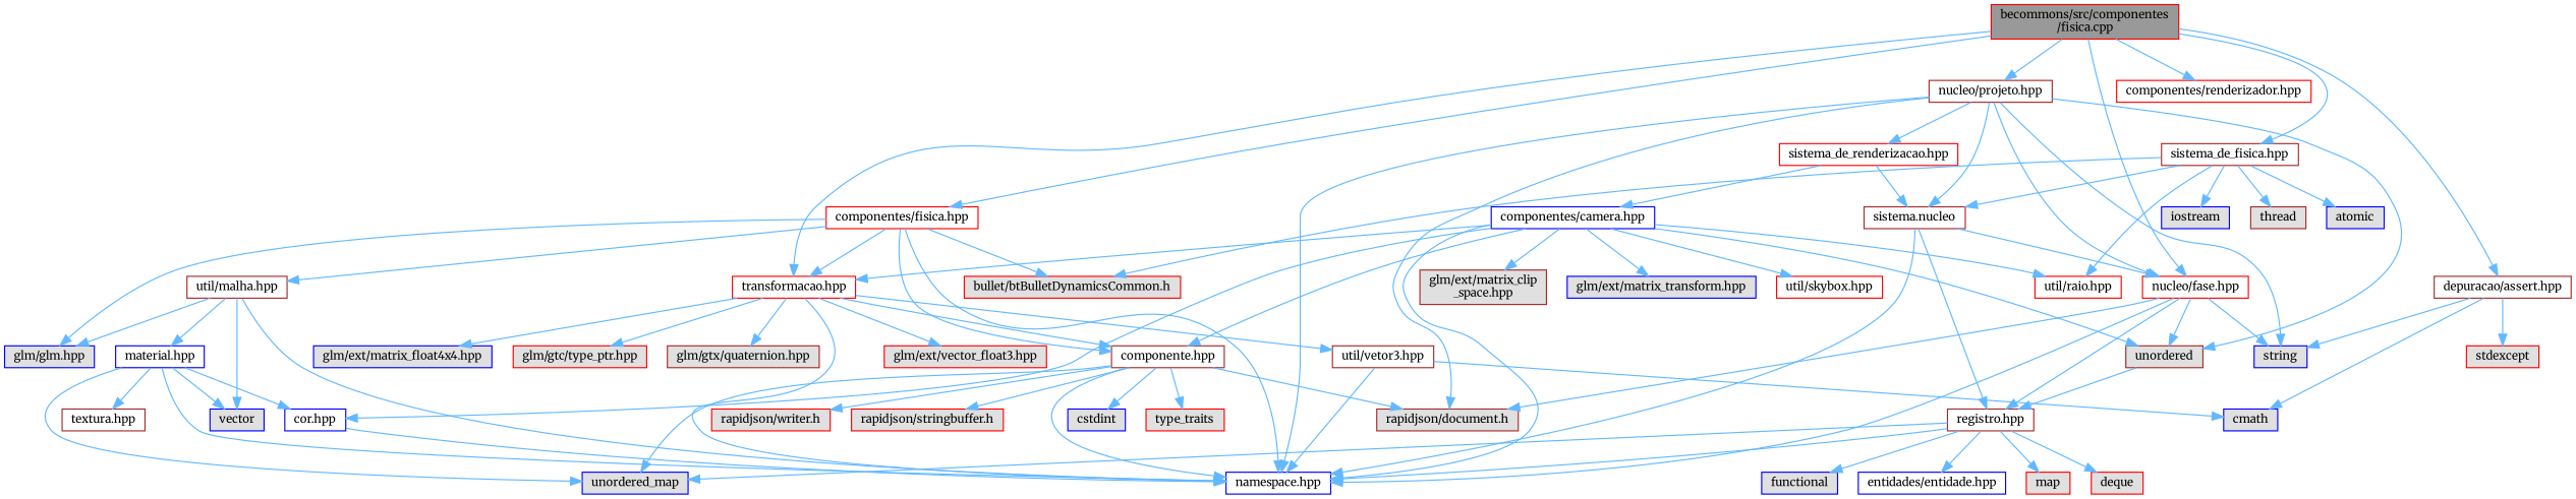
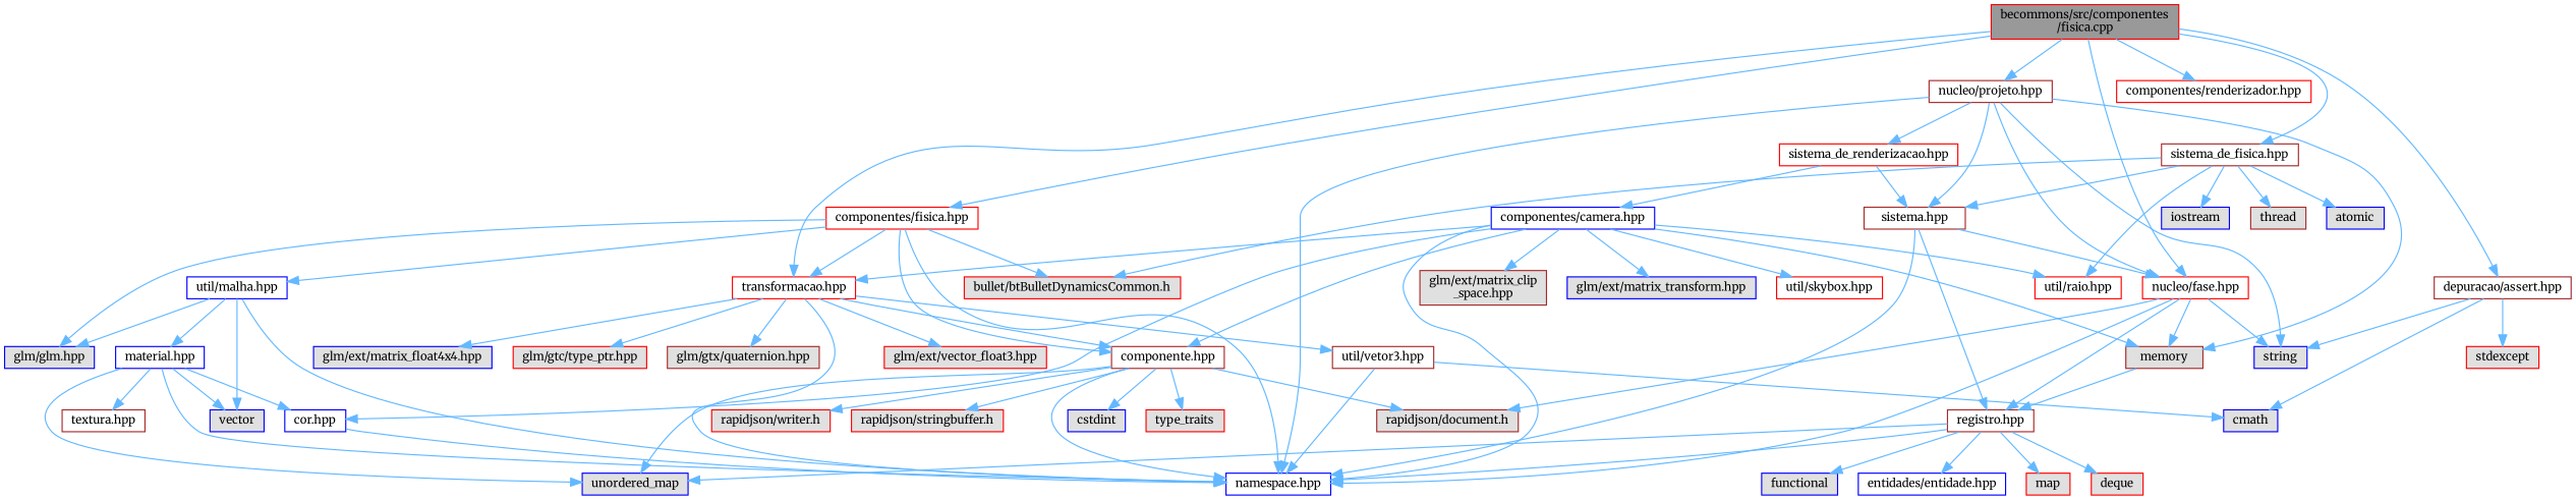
  digraph {
    fontname=Merriweather
    node [color=red fillcolor="#E0E0E0" fontname=Merriweather fontsize=10 shape=box style=filled]
    edge [color=steelblue1 fontname=Merriweather fontsize=10 labelfontname=Helvetica labelfontsize=10 style=solid]
    n1 [fillcolor=grey60 fontcolor=black height=0.2 label="becommons/src/componentes\l/fisica.cpp" width=0.4]
    n2 [fillcolor=white height=0.2 label="componentes/fisica.hpp" width=0.4]
    n3 [fillcolor=white height=0.2 label="transformacao.hpp" width=0.4]
    n4 [fillcolor=white height=0.2 label="nucleo/fase.hpp" width=0.4]
    n5 [color=brown fillcolor=white height=0.2 label="nucleo/projeto.hpp" width=0.4]
    n6 [fillcolor=white height=0.2 label="componentes/renderizador.hpp" width=0.4]
    n7 [color=brown fillcolor=white height=0.2 label="depuracao/assert.hpp" width=0.4]
    n8 [color=brown fillcolor=white height=0.2 label="sistema_de_fisica.hpp" width=0.4]
    n9 [height=0.2 label="bullet/btBulletDynamicsCommon.h" width=0.4]
    n10 [color=blue height=0.2 label="glm/glm.hpp" width=0.4]
    n11 [color=blue fillcolor=white height=0.2 label="namespace.hpp" width=0.4]
-   n12 [color=brown fillcolor=white height=0.2 label="util/malha.hpp" width=0.4]
+   n12 [color=blue fillcolor=white height=0.2 label="util/malha.hpp" width=0.4]
    n13 [color=brown fillcolor=white height=0.2 label="componente.hpp" width=0.4]
    n14 [color=brown fillcolor=white height=0.2 label="util/vetor3.hpp" width=0.4]
    n15 [height=0.2 label="glm/ext/vector_float3.hpp" width=0.4]
    n16 [color=blue height=0.2 label="glm/ext/matrix_float4x4.hpp" width=0.4]
    n17 [height=0.2 label="glm/gtc/type_ptr.hpp" width=0.4]
    n18 [color=brown height=0.2 label="glm/gtx/quaternion.hpp" width=0.4]
    n19 [color=brown height=0.2 label="rapidjson/document.h" width=0.4]
    n20 [color=blue height=0.2 label=string width=0.4]
-   n21 [color=brown height=0.2 label=unordered width=0.4]
+   n21 [color=brown height=0.2 label=memory width=0.4]
    n22 [color=brown fillcolor=white height=0.2 label="registro.hpp" width=0.4]
-   n23 [color=brown fillcolor=white height=0.2 label="sistema.nucleo" width=0.4]
+   n23 [color=brown fillcolor=white height=0.2 label="sistema.hpp" width=0.4]
    n24 [fillcolor=white height=0.2 label="sistema_de_renderizacao.hpp" width=0.4]
    n25 [color=blue height=0.2 label=cmath width=0.4]
    n26 [height=0.2 label=stdexcept width=0.4]
    n27 [color=blue height=0.2 label=vector width=0.4]
    n28 [color=blue fillcolor=white height=0.2 label="material.hpp" width=0.4]
    n29 [color=blue height=0.2 label=unordered_map width=0.4]
    n30 [color=blue height=0.2 label=cstdint width=0.4]
    n31 [height=0.2 label=type_traits width=0.4]
    n32 [height=0.2 label="rapidjson/writer.h" width=0.4]
    n33 [height=0.2 label="rapidjson/stringbuffer.h" width=0.4]
    n34 [color=brown fillcolor=white height=0.2 label="textura.hpp" width=0.4]
    n35 [color=blue fillcolor=white height=0.2 label="cor.hpp" width=0.4]
    n36 [height=0.2 label=map width=0.4]
    n37 [height=0.2 label=deque width=0.4]
    n38 [color=blue height=0.2 label=functional width=0.4]
    n39 [color=blue fillcolor=white height=0.2 label="entidades/entidade.hpp" width=0.4]
    n40 [color=blue height=0.2 label=iostream width=0.4]
    n41 [fillcolor=white height=0.2 label="util/raio.hpp" width=0.4]
    n42 [color=brown height=0.2 label=thread width=0.4]
    n43 [color=blue height=0.2 label=atomic width=0.4]
    n44 [color=blue fillcolor=white height=0.2 label="componentes/camera.hpp" width=0.4]
    n45 [color=brown height=0.2 label="glm/ext/matrix_clip\l_space.hpp" width=0.4]
    n46 [color=blue height=0.2 label="glm/ext/matrix_transform.hpp" width=0.4]
    n47 [fillcolor=white height=0.2 label="util/skybox.hpp" width=0.4]
    n1 -> n2
    n1 -> n3
    n1 -> n4
    n1 -> n5
    n1 -> n6
    n1 -> n7
    n1 -> n8
    n2 -> n3
    n2 -> n9
    n2 -> n10
    n2 -> n11
    n2 -> n12
    n2 -> n13
    n3 -> n11
    n3 -> n13
    n3 -> n14
    n3 -> n15
    n3 -> n16
    n3 -> n17
    n3 -> n18
    n4 -> n11
    n4 -> n19
    n4 -> n20
    n4 -> n21
    n4 -> n22
    n5 -> n4
    n5 -> n11
-   n5 -> n19
    n5 -> n20
    n5 -> n21
    n5 -> n23
    n5 -> n24
    n7 -> n20
    n7 -> n25
    n7 -> n26
    n8 -> n9
    n8 -> n23
    n8 -> n40
    n8 -> n41
    n8 -> n42
    n8 -> n43
    n12 -> n10
    n12 -> n11
    n12 -> n27
    n12 -> n28
    n13 -> n11
    n13 -> n19
    n13 -> n29
    n13 -> n30
    n13 -> n31
    n13 -> n32
    n13 -> n33
    n14 -> n11
    n14 -> n25
    n21 -> n22
    n22 -> n11
    n22 -> n29
    n22 -> n36
    n22 -> n37
    n22 -> n38
    n22 -> n39
    n23 -> n4
    n23 -> n11
    n23 -> n22
    n24 -> n23
    n24 -> n44
    n28 -> n11
    n28 -> n27
    n28 -> n29
    n28 -> n34
    n28 -> n35
    n35 -> n11
    n44 -> n3
    n44 -> n11
    n44 -> n13
    n44 -> n21
    n44 -> n35
    n44 -> n41
    n44 -> n45
    n44 -> n46
    n44 -> n47
  }
